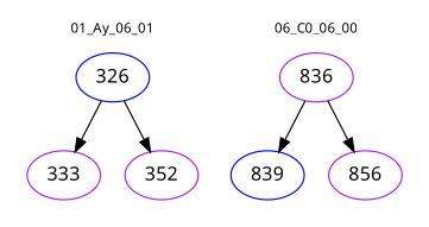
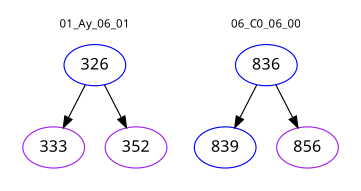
  digraph {
    fontname="Noto Sans"
    node [color=purple fontname="Noto Sans"]
    edge [color=black fontname="Noto Sans"]
    n1 [label=333]
    n2 [color=blue label=326]
    n3 [label=352]
    n4 [color=blue label=839]
-   n5 [label=836]
+   n5 [color=blue label=836]
    n6 [label=856]
    subgraph cluster_1 {
      color=white
      fontsize=10
      label="01_Ay_06_01"
      n1
      n2
      n3
    }
    subgraph cluster_2 {
      color=white
      fontsize=10
      label="06_C0_06_00"
      n4
      n5
      n6
    }
    n2 -> n1
    n2 -> n3
    n5 -> n4
    n5 -> n6
  }
